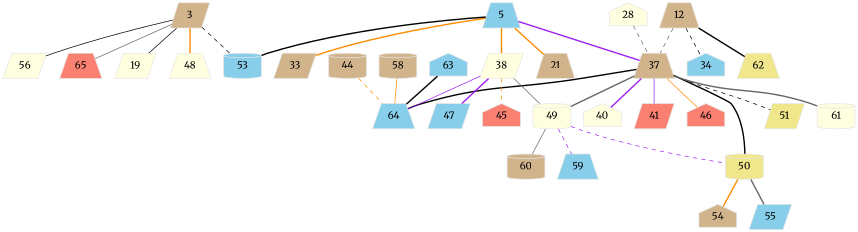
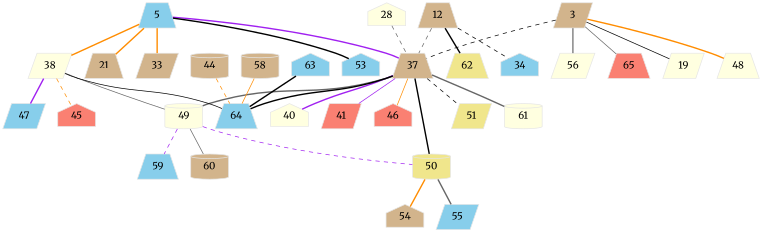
  graph {
    fontname=Merriweather
    node [color=gray90 fillcolor=tan fontname=Merriweather shape=parallelogram style=filled]
    edge [color=black fontname=Merriweather style=bold]
    3 [super="+2"]
    19 [fillcolor=lightyellow]
    37 [shape=trapezium super="+1+32"]
    48 [fillcolor=lightyellow shape=trapezium super="+35"]
    56 [fillcolor=lightyellow]
    65 [fillcolor=salmon shape=trapezium super="+29"]
    40 [fillcolor=lightyellow shape=house]
    41 [fillcolor=salmon super="+22"]
    46 [fillcolor=salmon shape=house]
    49 [fillcolor=lightyellow shape=cylinder super="+24+15+42"]
    50 [fillcolor=khaki shape=cylinder super="+14+17"]
    51 [fillcolor=khaki super="+43"]
    61 [fillcolor=lightyellow shape=cylinder super="+20"]
    64 [fillcolor=skyblue shape=trapezium super="+57+9+23"]
    5 [fillcolor=skyblue shape=trapezium]
    21 [shape=trapezium]
    33
    38 [fillcolor=lightyellow super="+6"]
-   53 [fillcolor=skyblue shape=cylinder]
+   53 [fillcolor=skyblue shape=house]
    45 [fillcolor=salmon shape=house]
    47 [fillcolor=skyblue super="+36"]
    12 [shape=trapezium super="+11"]
    34 [fillcolor=skyblue shape=house]
    62 [fillcolor=khaki shape=trapezium super="+27"]
    28 [fillcolor=lightyellow shape=house]
    59 [fillcolor=skyblue shape=trapezium]
    60 [shape=cylinder]
    54 [shape=house super="+39"]
    55 [fillcolor=skyblue]
    44 [shape=cylinder]
    58 [shape=cylinder]
    63 [fillcolor=skyblue shape=house]
    3 -- 19 [style=solid]
-   3 -- 53 [style=dashed weight=3]
+   3 -- 37 [style=dashed weight=3]
    3 -- 48 [color=darkorange]
    3 -- 56 [style=solid]
    3 -- 65 [color=gray40 style=solid]
    37 -- 40 [color=purple]
    37 -- 41 [color=purple style=solid]
    37 -- 46 [color=darkorange style=solid]
    37 -- 49 [color=gray40]
    37 -- 50 [weight=3]
    37 -- 51 [style=dashed]
    37 -- 61 [color=gray40]
    37 -- 64 [weight=2]
    49 -- 50 [color=purple style=dashed weight=2]
    49 -- 59 [color=purple style=dashed]
    49 -- 60 [color=gray40 style=solid]
    50 -- 54 [color=darkorange]
    50 -- 55 [color=gray40]
    5 -- 37 [color=purple weight=2]
    5 -- 21 [color=darkorange]
    5 -- 33 [color=darkorange]
    5 -- 38 [color=darkorange weight=2]
    5 -- 53
    38 -- 49 [color=gray40 style=solid]
-   38 -- 64 [color=purple style=solid]
+   38 -- 64 [style=solid]
    38 -- 45 [color=darkorange style=dashed]
    38 -- 47 [color=purple]
    12 -- 37 [color=gray40 style=dashed weight=3]
    12 -- 34 [style=dashed]
    12 -- 62
    28 -- 37 [color=gray40 style=dashed]
    44 -- 64 [color=darkorange style=dashed]
    58 -- 64 [color=darkorange style=solid]
    63 -- 64
  }
